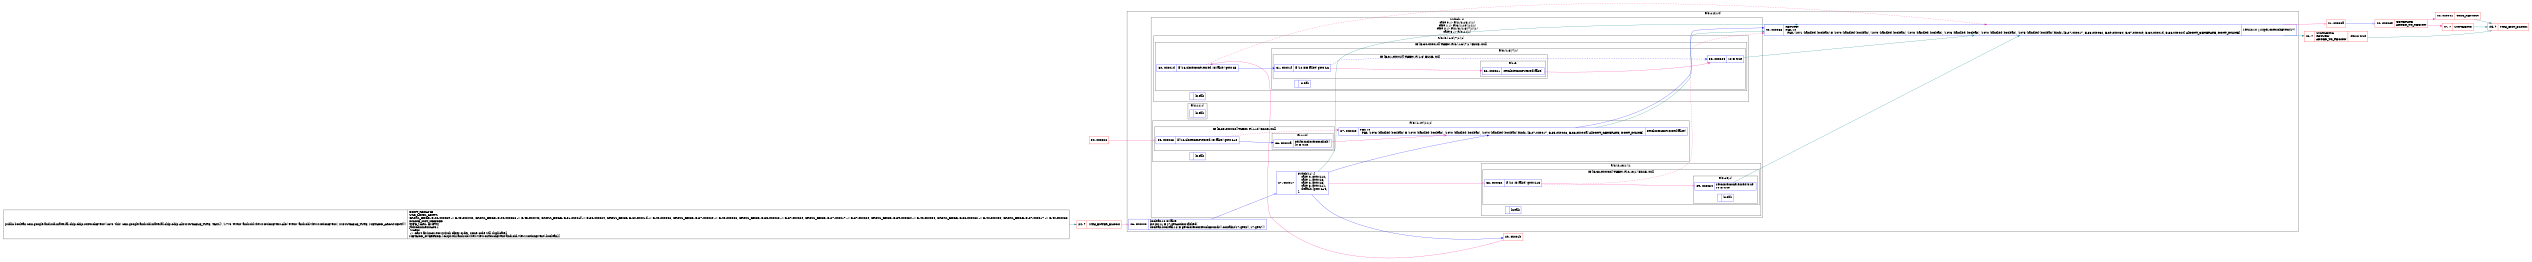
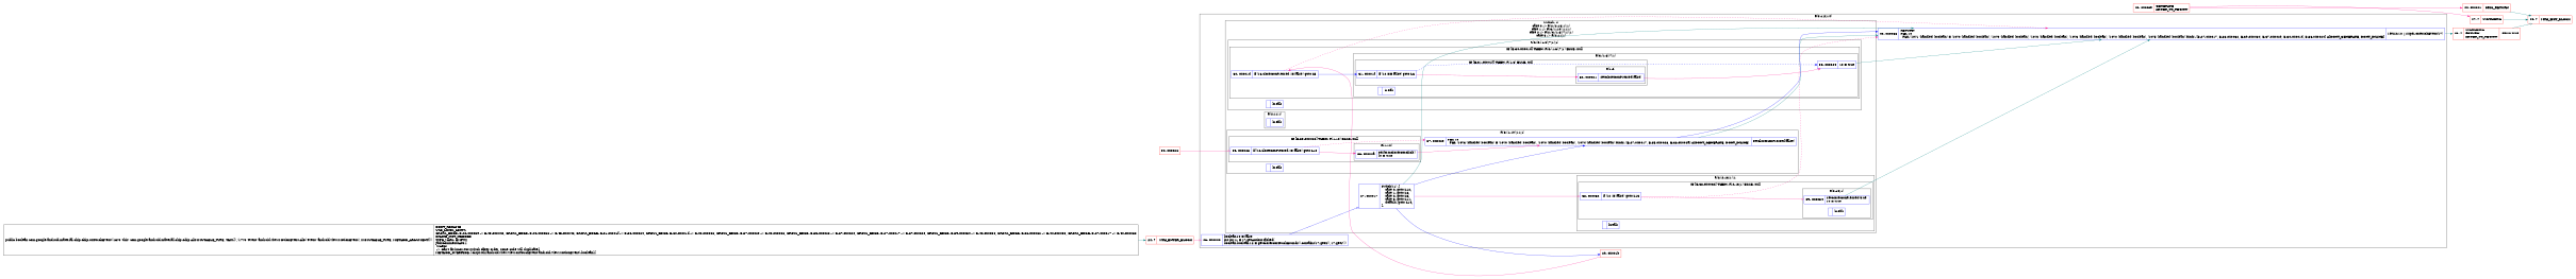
  digraph {
    rankdir=LR
    node [color=blue shape=record]
    edge [arrowhead=normal color=deeppink]
    n1 [label="{39\:\ 0x0034|setCloseIconPressed(true)\lr0 = true\l}"]
    n2 [label="{|break\l}"]
    n3 [label="{38\:\ 0x0032|if (r2 != false) goto L13\l}"]
    n4 [label="{|break\l}"]
    n5 [label="{36\:\ 0x002a|performCloseIconClick()\lr0 = true\l}"]
    n6 [label="{35\:\ 0x0028|if (r6.closeIconPressed != false) goto L10\l}"]
    n7 [label="{37\:\ 0x002e|PHI: r0 \l  PHI: (r0v3 'handled' boolean) = (r0v0 'handled' boolean), (r0v0 'handled' boolean), (r0v4 'handled' boolean) binds: [B:27:0x0017, B:35:0x0028, B:36:0x002a] A[DONT_GENERATE, DONT_INLINE]\l|setCloseIconPressed(false)\l}"]
    n8 [label="{|break\l}"]
    n9 [label="{32\:\ 0x0021|setCloseIconPressed(false)\l}"]
    n10 [label="{31\:\ 0x001f|if (r2 == false) goto L6\l}"]
    n11 [label="{33\:\ 0x0024|r0 = true\l}"]
    n12 [label="{|break\l}"]
    n13 [label="{30\:\ 0x001d|if (r6.closeIconPressed != false) goto L5\l}"]
    n14 [label="{|break\l}"]
    n15 [label="{|break\l}"]
    n16 [label="{27\:\ 0x0017|switch(r1) \{\l    case 0: goto L12;\l    case 1: goto L8;\l    case 2: goto L3;\l    case 3: goto L11;\l    default: goto L14;\l\}\l}"]
    n17 [label="{26\:\ 0x0000|boolean r0 = false\lint int r1 = r7.getActionMasked()\lboolean boolean r2 = getCloseIconTouchBounds().contains(r7.getX(), r7.getY())\l}"]
    n18 [label="{40\:\ 0x0038|RETURN\lPHI: r0 \l  PHI: (r0v1 'handled' boolean) = (r0v0 'handled' boolean), (r0v0 'handled' boolean), (r0v2 'handled' boolean), (r0v3 'handled' boolean), (r0v0 'handled' boolean), (r0v5 'handled' boolean) binds: [B:27:0x0017, B:38:0x0032, B:39:0x0034, B:37:0x002e, B:30:0x001d, B:33:0x0024] A[DONT_GENERATE, DONT_INLINE]\l|return r0 \|\| super.onTouchEvent(r7)\l}"]
    n19 [color=red label="{29\:\ 0x001b}"]
-   n20 [color=red label="{41\:\ 0x003a}"]
    n21 [color=red label="{46\:\ ?|SYNTHETIC\lRETURN\lADDED_TO_REGION\l|return true\l}"]
    n22 [color=red label="{34\:\ 0x0026}"]
    n23 [color=red label="{42\:\ 0x003e|GENERATE\lADDED_TO_REGION\l}"]
    n24 [color=red label="{25\:\ ?|MTH_EXIT_BLOCK\l}"]
    n25 [color=red label="{24\:\ ?|MTH_ENTER_BLOCK\l}"]
    n26 [color=red label="{44\:\ 0x0041|ORIG_RETURN\l}"]
    n27 [color=red label="{47\:\ ?|SYNTHETIC\l}"]
    n28 [label="{public boolean com.google.android.material.chip.Chip.onTouchEvent((r6v0 'this' com.google.android.material.chip.Chip A[IMMUTABLE_TYPE, THIS]), (r7v0 'event' android.view.MotionEvent A[D('event' android.view.MotionEvent), IMMUTABLE_TYPE, METHOD_ARGUMENT]))  | DONT_RENAME\lUSE_LINES_HINTS\lCROSS_EDGE: B:42:0x003e \-\> B:45:0x0042, CROSS_EDGE: B:40:0x0038 \-\> B:45:0x0042, CROSS_EDGE: B:31:0x001f \-\> B:33:0x0024, CROSS_EDGE: B:30:0x001d \-\> B:40:0x0038, CROSS_EDGE: B:37:0x002e \-\> B:40:0x0038, CROSS_EDGE: B:35:0x0028 \-\> B:37:0x002e, CROSS_EDGE: B:27:0x0017 \-\> B:37:0x002e, CROSS_EDGE: B:39:0x0034 \-\> B:40:0x0038, CROSS_EDGE: B:38:0x0032 \-\> B:40:0x0038, CROSS_EDGE: B:27:0x0017 \-\> B:40:0x0038\lINLINE_NOT_NEEDED\lTYPE_VARS: EMPTY\lJadxCommentsAttr\{\l WARN: \l \-\> Can't fix incorrect switch cases order, some code will duplicate\}\lMETHOD_OVERRIDE: [ClspMth\{android.view.View.onTouchEvent(android.view.MotionEvent):boolean\}]\l}" color=""]
    subgraph cluster_1 {
      label="R(3:1|2|14)"
      n17
      n18
      subgraph cluster_2 {
        label="Switch: 4\n case 0 -> R(2:(2:13|1)|1)\n case 1 -> R(3:(1:10)|11|1)\n case 2 -> R(2:(3:(1:6)|7|1)|1)\n case 3 -> R(2:11|1)"
        n16
        subgraph cluster_3 {
          label="R(2:(2:13|1)|1)"
          n4
          subgraph cluster_4 {
            label="IF [B:38:0x0032] THEN: R(2:13|1) ELSE: null"
            n3
            subgraph cluster_5 {
              label="R(2:13|1)"
              n1
              n2
            }
          }
        }
        subgraph cluster_6 {
          label="R(3:(1:10)|11|1)"
          n7
          n8
          subgraph cluster_7 {
            label="IF [B:35:0x0028] THEN: R(1:10) ELSE: null"
            n6
            subgraph cluster_8 {
              label="R(1:10)"
              n5
            }
          }
        }
        subgraph cluster_9 {
          label="R(2:(3:(1:6)|7|1)|1)"
          n14
          subgraph cluster_10 {
            label="IF [B:30:0x001d] THEN: R(3:(1:6)|7|1) ELSE: null"
            n13
            subgraph cluster_11 {
              label="R(3:(1:6)|7|1)"
              n11
              n12
              subgraph cluster_12 {
                label="IF [B:31:0x001f] THEN: R(1:6) ELSE: null"
                n10
                subgraph cluster_13 {
                  label="R(1:6)"
                  n9
                }
              }
            }
          }
        }
        subgraph cluster_14 {
          label="R(2:11|1)"
          n15
        }
      }
    }
    n1 -> n18 [color=teal]
    n3 -> n1 [arrowhead=onormal]
    n3 -> n18 [style=dashed]
    n5 -> n7 [arrowhead=vee]
-   n6 -> n5 [color=blue]
+   n6 -> n5
    n6 -> n7 [arrowhead=vee style=dashed]
    n7 -> n18 [arrowhead=vee color=teal]
    n7 -> n18 [color=blue]
    n9 -> n11 [arrowhead=vee]
    n10 -> n9
    n10 -> n11 [arrowhead=vee color=blue style=dashed]
    n11 -> n18 [arrowhead=vee color=teal]
    n13 -> n10 [arrowhead=vee color=blue]
    n13 -> n18 [style=dashed]
    n16 -> n3 [arrowhead=onormal]
    n16 -> n7 [color=blue]
    n16 -> n18 [color=teal]
    n16 -> n19 [arrowhead=vee color=blue]
    n17 -> n16 [arrowhead=onormal color=blue]
-   n18 -> n20 [arrowhead=onormal]
    n18 -> n21 [color=teal]
    n19 -> n13 [arrowhead=vee]
-   n20 -> n23 [arrowhead=onormal color=blue]
    n21 -> n24 [arrowhead=onormal color=teal]
    n22 -> n6 [arrowhead=onormal]
    n23 -> n26
    n23 -> n27 [arrowhead=vee]
    n25 -> n17 [arrowhead=onormal]
    n26 -> n24 [color=teal]
    n27 -> n24 [color=teal]
    n28 -> n25 [color=teal]
  }
